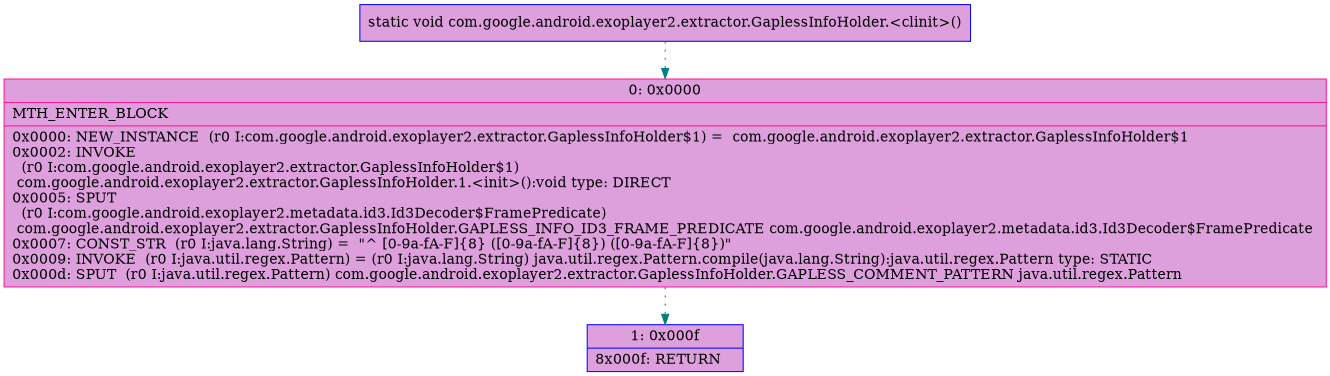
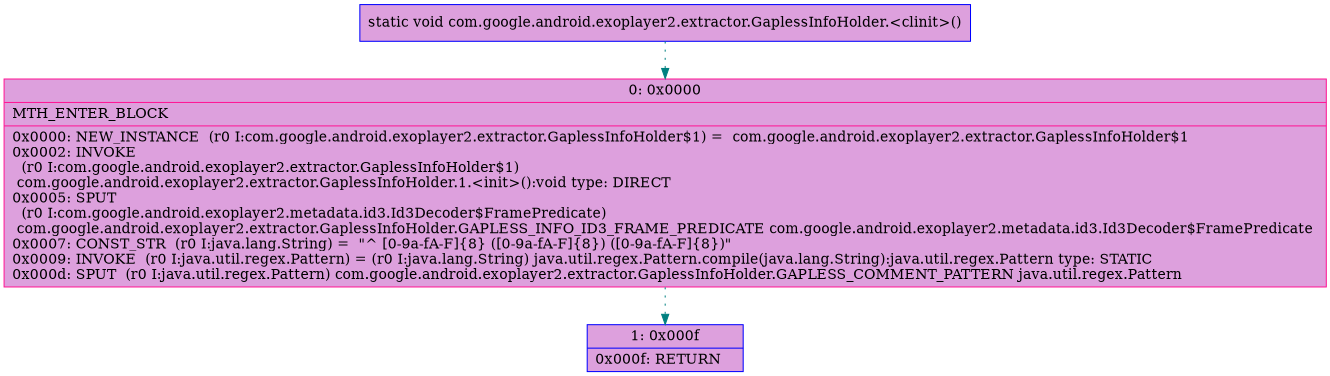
  digraph {
    node [shape=record style=filled fillcolor=plum color=blue]
    edge [color=teal style=dotted]
    n1 [label="{0\:\ 0x0000|MTH_ENTER_BLOCK\l|0x0000: NEW_INSTANCE  (r0 I:com.google.android.exoplayer2.extractor.GaplessInfoHolder$1) =  com.google.android.exoplayer2.extractor.GaplessInfoHolder$1 \l0x0002: INVOKE  \l  (r0 I:com.google.android.exoplayer2.extractor.GaplessInfoHolder$1)\l com.google.android.exoplayer2.extractor.GaplessInfoHolder.1.\<init\>():void type: DIRECT \l0x0005: SPUT  \l  (r0 I:com.google.android.exoplayer2.metadata.id3.Id3Decoder$FramePredicate)\l com.google.android.exoplayer2.extractor.GaplessInfoHolder.GAPLESS_INFO_ID3_FRAME_PREDICATE com.google.android.exoplayer2.metadata.id3.Id3Decoder$FramePredicate \l0x0007: CONST_STR  (r0 I:java.lang.String) =  \"^ [0\-9a\-fA\-F]\{8\} ([0\-9a\-fA\-F]\{8\}) ([0\-9a\-fA\-F]\{8\})\" \l0x0009: INVOKE  (r0 I:java.util.regex.Pattern) = (r0 I:java.lang.String) java.util.regex.Pattern.compile(java.lang.String):java.util.regex.Pattern type: STATIC \l0x000d: SPUT  (r0 I:java.util.regex.Pattern) com.google.android.exoplayer2.extractor.GaplessInfoHolder.GAPLESS_COMMENT_PATTERN java.util.regex.Pattern \l}" color=deeppink]
-   n2 [label="{1\:\ 0x000f|8x000f: RETURN   \l}"]
+   n2 [label="{1\:\ 0x000f|0x000f: RETURN   \l}"]
    n3 [label="{static void com.google.android.exoplayer2.extractor.GaplessInfoHolder.\<clinit\>() }"]
    n1 -> n2
    n3 -> n1
  }
